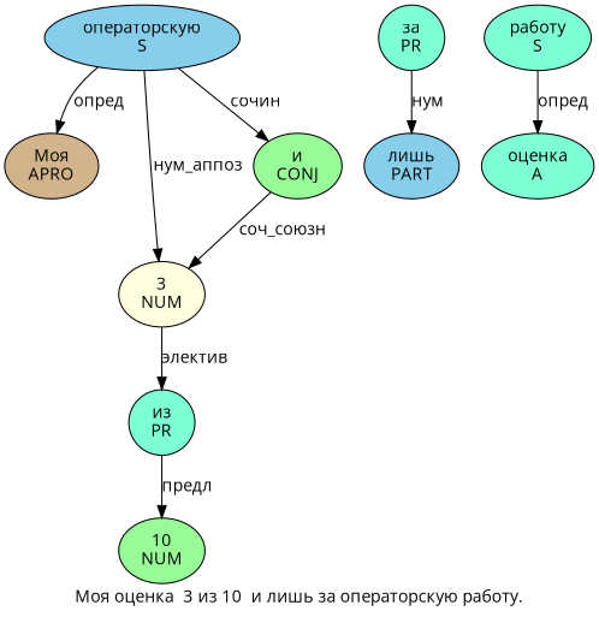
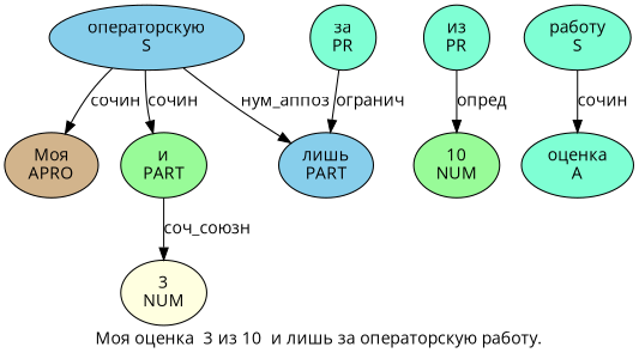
  digraph {
    fontname="Open Sans"
    label="Моя оценка  3 из 10  и лишь за операторскую работу."
    node [fillcolor=aquamarine fontname="Open Sans" penwidth=1 shape=ellipse style=filled]
    edge [fontname="Open Sans"]
    n1 [fillcolor=tan label="Моя\nAPRO"]
    n2 [fillcolor=skyblue label="операторскую\nS"]
    n3 [fillcolor=lightyellow label="3\nNUM"]
-   n4 [fillcolor=palegreen label="и\nCONJ"]
+   n4 [fillcolor=palegreen label="и\nPART"]
    n5 [label="из\nPR"]
    n6 [fillcolor=palegreen label="10\nNUM"]
    n7 [label="за\nPR"]
    n8 [fillcolor=skyblue label="лишь\nPART"]
    n9 [label="работу\nS"]
    n10 [label="оценка\nA"]
-   n2 -> n1 [label="опред"]
-   n2 -> n3 [label="нум_аппоз"]
+   n2 -> n1 [label="сочин"]
+   n2 -> n8 [label="нум_аппоз"]
    n2 -> n4 [label="сочин"]
-   n3 -> n5 [label="электив"]
    n4 -> n3 [label="соч_союзн"]
-   n5 -> n6 [label="предл"]
-   n7 -> n8 [label="нум"]
-   n9 -> n10 [label="опред"]
+   n5 -> n6 [label="опред"]
+   n7 -> n8 [label="огранич"]
+   n9 -> n10 [label="сочин"]
  }
